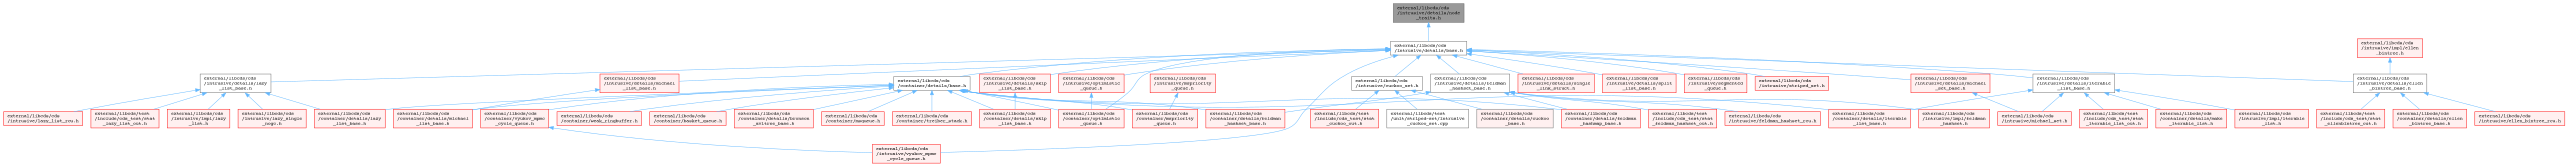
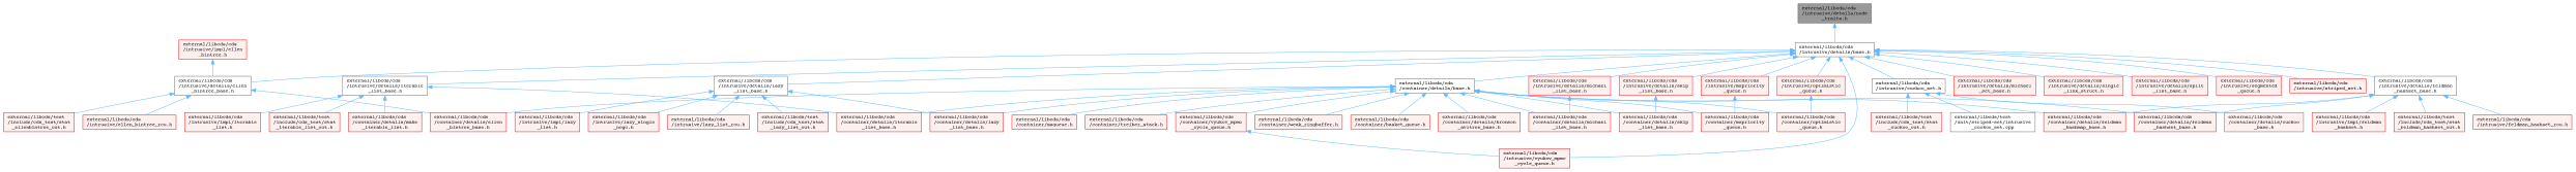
  digraph {
    fontname="Courier Prime"
    node [color=red fillcolor="#FFF0F0" fontname="Courier Prime" fontsize=10 shape=box style=filled]
    edge [color=steelblue1 dir=back fontname="Courier Prime" fontsize=10 labelfontname=Helvetica labelfontsize=10 style=solid]
    n1 [color=gray40 fillcolor=grey60 fontcolor=black height=0.2 label="external/libcds/cds\l/intrusive/details/node\l_traits.h" width=0.4]
    n2 [color=grey40 fillcolor=white height=0.2 label="external/libcds/cds\l/intrusive/details/base.h" width=0.4]
    n3 [color=grey40 fillcolor=white height=0.2 label="external/libcds/cds\l/container/details/base.h" width=0.4]
    n4 [height=0.2 label="external/libcds/cds\l/intrusive/vyukov_mpmc\l_cycle_queue.h" width=0.4]
    n5 [color=grey40 fillcolor=white height=0.2 label="external/libcds/cds\l/intrusive/cuckoo_set.h" width=0.4]
    n6 [color=grey40 fillcolor=white height=0.2 label="external/libcds/cds\l/intrusive/details/ellen\l_bintree_base.h" width=0.4]
    n7 [color=grey40 fillcolor=white height=0.2 label="external/libcds/cds\l/intrusive/details/feldman\l_hashset_base.h" width=0.4]
    n8 [color=grey40 fillcolor=white height=0.2 label="external/libcds/cds\l/intrusive/details/iterable\l_list_base.h" width=0.4]
    n9 [color=grey40 fillcolor=white height=0.2 label="external/libcds/cds\l/intrusive/details/lazy\l_list_base.h" width=0.4]
    n10 [height=0.2 label="external/libcds/cds\l/intrusive/details/michael\l_list_base.h" width=0.4]
    n11 [height=0.2 label="external/libcds/cds\l/intrusive/details/michael\l_set_base.h" width=0.4]
    n12 [height=0.2 label="external/libcds/cds\l/intrusive/details/single\l_link_struct.h" width=0.4]
    n13 [height=0.2 label="external/libcds/cds\l/intrusive/details/skip\l_list_base.h" width=0.4]
    n14 [height=0.2 label="external/libcds/cds\l/intrusive/details/split\l_list_base.h" width=0.4]
    n15 [height=0.2 label="external/libcds/cds\l/intrusive/mspriority\l_queue.h" width=0.4]
    n16 [height=0.2 label="external/libcds/cds\l/intrusive/optimistic\l_queue.h" width=0.4]
    n17 [height=0.2 label="external/libcds/cds\l/intrusive/segmented\l_queue.h" width=0.4]
    n18 [height=0.2 label="external/libcds/cds\l/intrusive/striped_set.h" width=0.4]
    n19 [height=0.2 label="external/libcds/cds\l/container/basket_queue.h" width=0.4]
    n20 [height=0.2 label="external/libcds/cds\l/container/details/bronson\l_avltree_base.h" width=0.4]
    n21 [height=0.2 label="external/libcds/cds\l/container/details/ellen\l_bintree_base.h" width=0.4]
    n22 [height=0.2 label="external/libcds/cds\l/container/details/feldman\l_hashmap_base.h" width=0.4]
    n23 [height=0.2 label="external/libcds/cds\l/container/details/feldman\l_hashset_base.h" width=0.4]
    n24 [height=0.2 label="external/libcds/cds\l/container/details/iterable\l_list_base.h" width=0.4]
    n25 [height=0.2 label="external/libcds/cds\l/container/details/lazy\l_list_base.h" width=0.4]
    n26 [height=0.2 label="external/libcds/cds\l/container/details/michael\l_list_base.h" width=0.4]
    n27 [height=0.2 label="external/libcds/cds\l/container/details/skip\l_list_base.h" width=0.4]
    n28 [height=0.2 label="external/libcds/cds\l/container/mspriority\l_queue.h" width=0.4]
    n29 [height=0.2 label="external/libcds/cds\l/container/msqueue.h" width=0.4]
    n30 [height=0.2 label="external/libcds/cds\l/container/optimistic\l_queue.h" width=0.4]
    n31 [height=0.2 label="external/libcds/cds\l/container/treiber_stack.h" width=0.4]
    n32 [height=0.2 label="external/libcds/cds\l/container/vyukov_mpmc\l_cycle_queue.h" width=0.4]
    n33 [height=0.2 label="external/libcds/cds\l/container/weak_ringbuffer.h" width=0.4]
    n34 [color=grey40 height=0.2 label="external/libcds/cds\l/container/details/cuckoo\l_base.h" width=0.4]
    n35 [height=0.2 label="external/libcds/test\l/include/cds_test/stat\l_cuckoo_out.h" width=0.4]
    n36 [color=grey40 fillcolor=white height=0.2 label="external/libcds/test\l/unit/striped-set/intrusive\l_cuckoo_set.cpp" width=0.4]
    n37 [height=0.2 label="external/libcds/cds\l/intrusive/ellen_bintree_rcu.h" width=0.4]
    n38 [height=0.2 label="external/libcds/test\l/include/cds_test/stat\l_ellenbintree_out.h" width=0.4]
    n39 [height=0.2 label="external/libcds/cds\l/intrusive/feldman_hashset_rcu.h" width=0.4]
    n40 [height=0.2 label="external/libcds/cds\l/intrusive/impl/feldman\l_hashset.h" width=0.4]
    n41 [height=0.2 label="external/libcds/test\l/include/cds_test/stat\l_feldman_hashset_out.h" width=0.4]
    n42 [height=0.2 label="external/libcds/cds\l/container/details/make\l_iterable_list.h" width=0.4]
    n43 [height=0.2 label="external/libcds/cds\l/intrusive/impl/iterable\l_list.h" width=0.4]
-   n44 [height=0.2 label="external/libcds/cds\l/intrusive/michael_set.h" width=0.4]
    n45 [height=0.2 label="external/libcds/test\l/include/cds_test/stat\l_iterable_list_out.h" width=0.4]
    n46 [height=0.2 label="external/libcds/cds\l/intrusive/impl/lazy\l_list.h" width=0.4]
    n47 [height=0.2 label="external/libcds/cds\l/intrusive/lazy_single\l_nogc.h" width=0.4]
    n48 [height=0.2 label="external/libcds/cds\l/intrusive/lazy_list_rcu.h" width=0.4]
    n49 [height=0.2 label="external/libcds/test\l/include/cds_test/stat\l_lazy_list_out.h" width=0.4]
    n50 [height=0.2 label="external/libcds/cds\l/intrusive/impl/ellen\l_bintree.h" width=0.4]
    n1 -> n2
    n2 -> n3
    n2 -> n4
    n2 -> n5
    n2 -> n6
    n2 -> n7
    n2 -> n8
    n2 -> n9
    n2 -> n10
    n2 -> n11
    n2 -> n12
    n2 -> n13
    n2 -> n14
-   n2 -> n30
+   n2 -> n15
    n2 -> n16
    n2 -> n17
    n2 -> n18
    n3 -> n19
    n3 -> n20
+   n3 -> n21
    n3 -> n22
    n3 -> n23
    n3 -> n24
    n3 -> n25
    n3 -> n26
    n3 -> n27
    n3 -> n28
    n3 -> n29
    n3 -> n30
    n3 -> n31
    n3 -> n32
    n3 -> n33
    n5 -> n34
    n5 -> n35
    n5 -> n36
    n6 -> n21
    n6 -> n37
    n6 -> n38
    n7 -> n22
    n7 -> n23
    n7 -> n39
    n7 -> n40
    n7 -> n41
    n8 -> n24
    n8 -> n42
    n8 -> n43
-   n8 -> n44
    n8 -> n45
    n9 -> n25
    n9 -> n46
    n9 -> n47
    n9 -> n48
    n9 -> n49
    n10 -> n26
-   n11 -> n44
    n13 -> n27
    n15 -> n28
    n16 -> n30
    n32 -> n4
    n50 -> n6
  }
